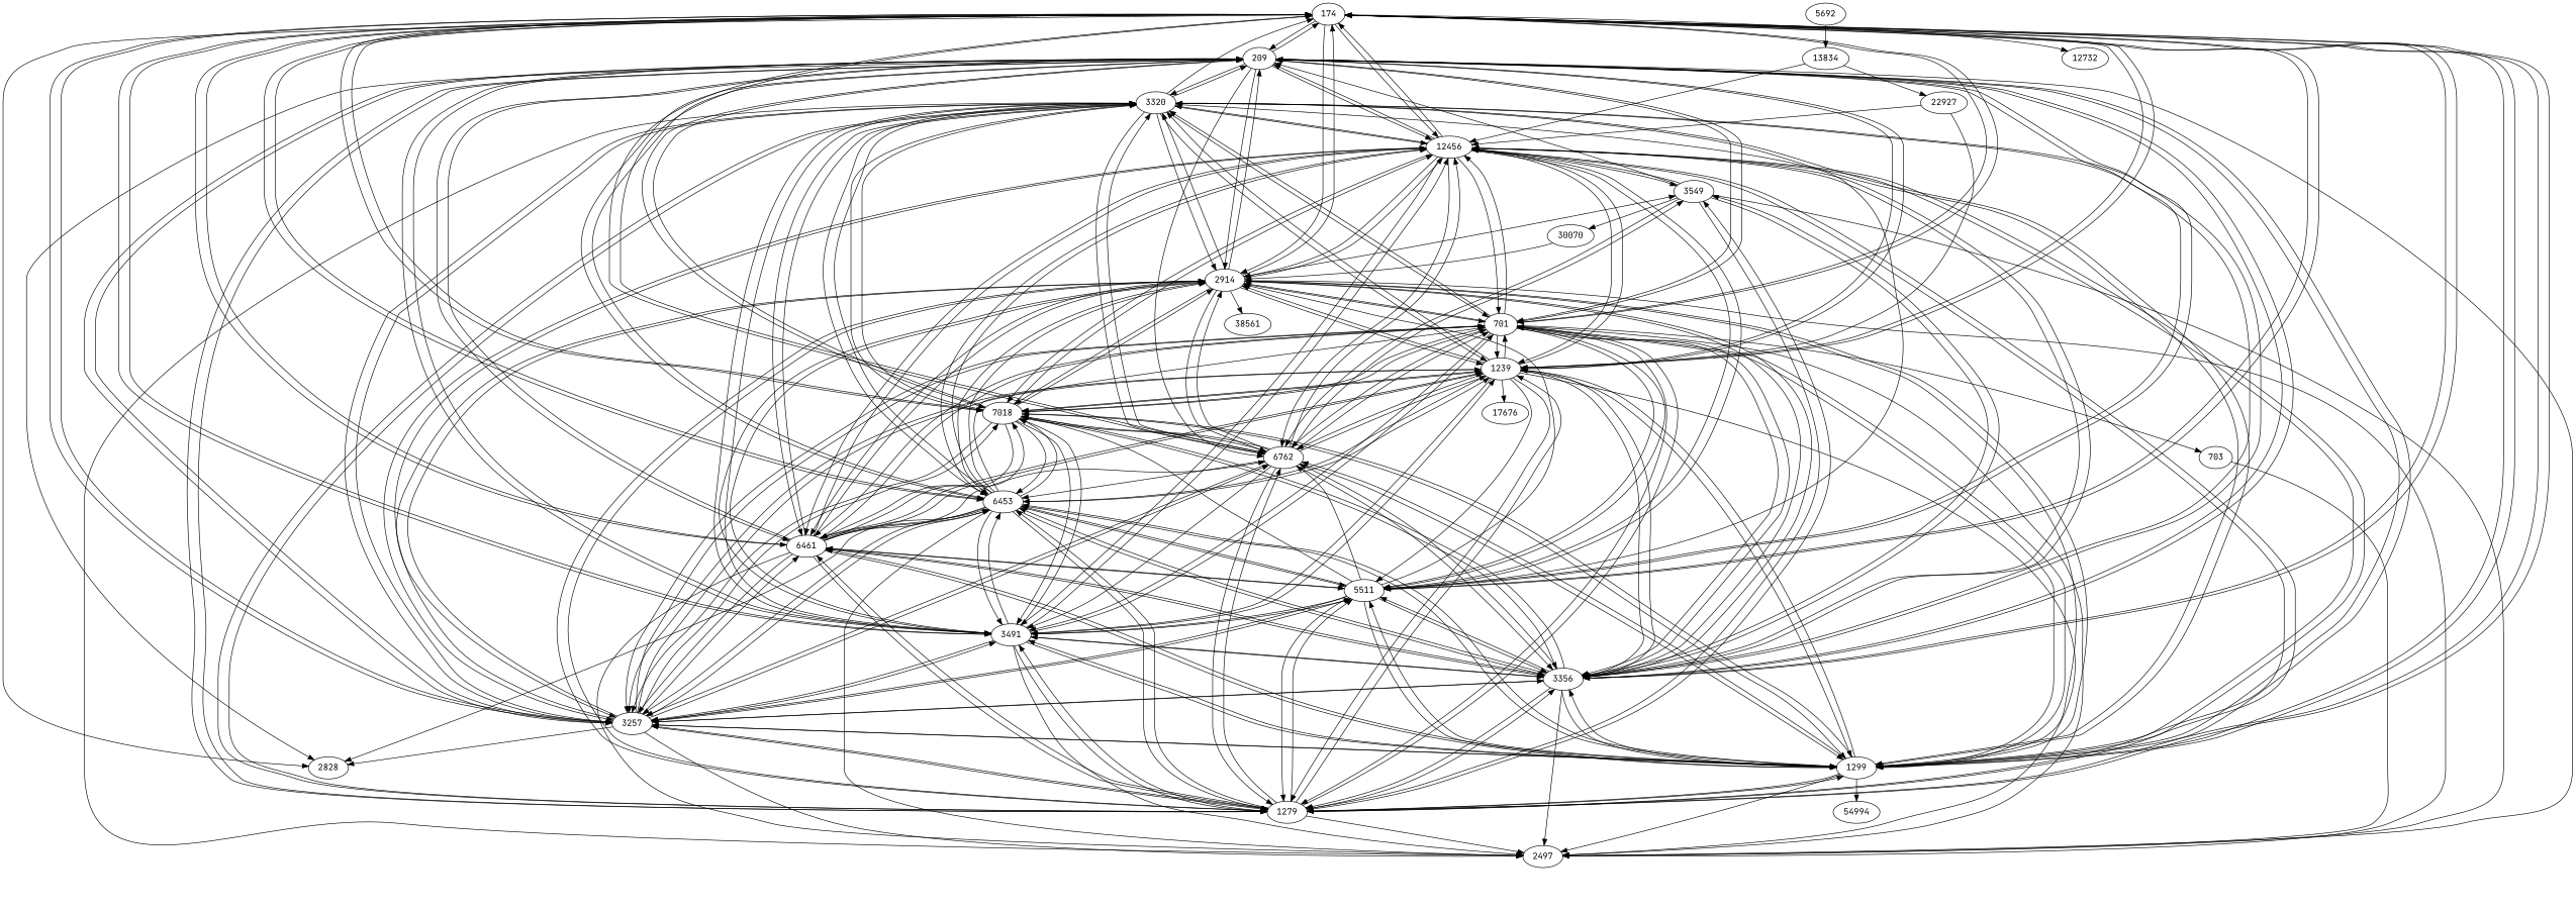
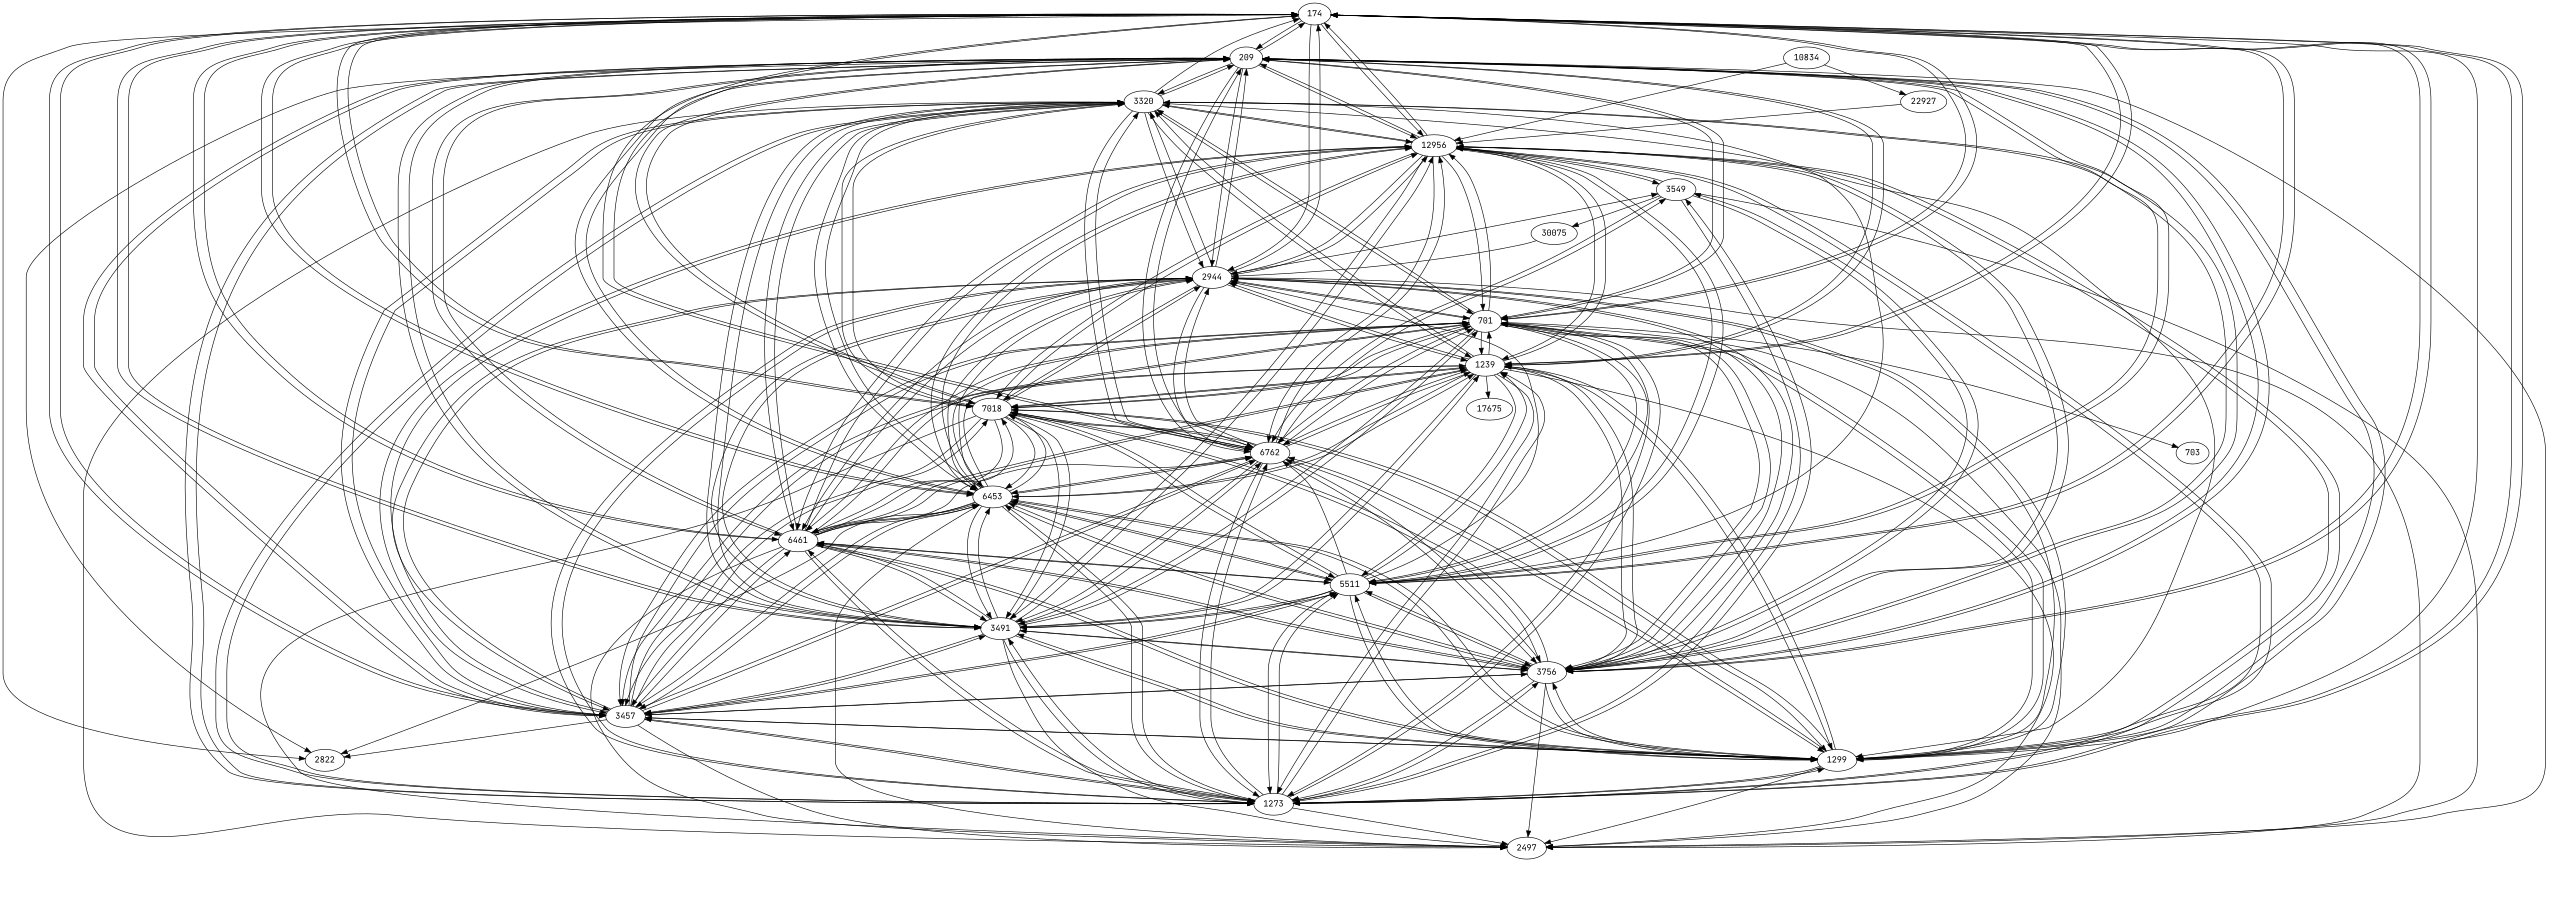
  digraph {
    fontname="JetBrains Mono"
    node [fontname="JetBrains Mono"]
    edge [fontname="JetBrains Mono"]
    174
    209
    701
    1239
-   1273 [label=1279]
+   1273
    1299
-   2828
-   2914
-   3257
-   3356
+   2828 [label=2822]
+   2914 [label=2944]
+   3257 [label=3457]
+   3356 [label=3756]
    3491
    5511
    6453
    6461
    6762
    7018
-   12732
-   12956 [label=12456]
+   12956
    2497
    3320
    703
-   17676
+   17676 [label=17675]
    3549
-   54994
-   38561
-   30070
-   5692
-   10834 [label=13834]
+   30070 [label=30075]
+   10834
    22927
    174 -> 209
    174 -> 701
    174 -> 1239
    174 -> 1273
    174 -> 1299
    174 -> 2828
    174 -> 2914
    174 -> 3257
    174 -> 3356
    174 -> 3491
    174 -> 5511
    174 -> 6453
    174 -> 6461
    174 -> 6762
    174 -> 7018
-   174 -> 12732
    174 -> 12956
    209 -> 174
    209 -> 701
    209 -> 1239
    209 -> 1273
    209 -> 1299
    209 -> 2828
    209 -> 2914
    209 -> 3257
    209 -> 3356
    209 -> 3491
    209 -> 5511
    209 -> 6453
    209 -> 6461
    209 -> 6762
    209 -> 7018
    209 -> 12956
    209 -> 2497
    209 -> 3320
    701 -> 174
    701 -> 209
    701 -> 1239
    701 -> 1273
    701 -> 1299
    701 -> 2914
    701 -> 3257
    701 -> 3356
    701 -> 3491
    701 -> 5511
+   701 -> 6453
    701 -> 6461
    701 -> 6762
    701 -> 7018
    701 -> 12956
    701 -> 2497
    701 -> 3320
    701 -> 703
    1239 -> 174
    1239 -> 209
    1239 -> 701
    1239 -> 1273
    1239 -> 1299
    1239 -> 2914
    1239 -> 3257
    1239 -> 3356
    1239 -> 3491
    1239 -> 5511
    1239 -> 6453
    1239 -> 6461
    1239 -> 6762
    1239 -> 7018
    1239 -> 12956
    1239 -> 2497
    1239 -> 3320
    1239 -> 17676
    1273 -> 174
    1273 -> 209
    1273 -> 701
    1273 -> 1239
    1273 -> 1299
    1273 -> 2914
    1273 -> 3257
    1273 -> 3356
    1273 -> 3491
    1273 -> 5511
    1273 -> 6453
    1273 -> 6461
    1273 -> 6762
    1273 -> 12956
    1273 -> 2497
    1273 -> 3320
    1273 -> 3549
-   1299 -> 174
    1299 -> 209
    1299 -> 701
    1299 -> 1239
    1299 -> 1273
    1299 -> 2914
    1299 -> 3257
    1299 -> 3356
    1299 -> 3491
    1299 -> 5511
    1299 -> 6453
    1299 -> 6461
    1299 -> 6762
    1299 -> 7018
    1299 -> 12956
    1299 -> 2497
-   1299 -> 3320
-   1299 -> 54994
    2914 -> 174
    2914 -> 209
    2914 -> 701
    2914 -> 1239
    2914 -> 1273
    2914 -> 1299
    2914 -> 3257
    2914 -> 3356
    2914 -> 3491
    2914 -> 6453
    2914 -> 6461
    2914 -> 6762
    2914 -> 7018
    2914 -> 12956
    2914 -> 2497
    2914 -> 3320
    2914 -> 3549
-   2914 -> 38561
    3257 -> 174
    3257 -> 209
    3257 -> 701
    3257 -> 1239
    3257 -> 1273
    3257 -> 1299
    3257 -> 2828
    3257 -> 2914
    3257 -> 3356
    3257 -> 3491
    3257 -> 5511
    3257 -> 6453
    3257 -> 6461
    3257 -> 6762
    3257 -> 7018
    3257 -> 12956
    3257 -> 2497
    3257 -> 3320
    3356 -> 174
    3356 -> 209
    3356 -> 701
    3356 -> 1239
    3356 -> 1273
    3356 -> 1299
    3356 -> 2914
    3356 -> 3257
    3356 -> 3491
    3356 -> 5511
    3356 -> 6453
    3356 -> 6461
    3356 -> 6762
    3356 -> 7018
    3356 -> 12956
    3356 -> 2497
    3356 -> 3320
    3356 -> 3549
    3491 -> 174
    3491 -> 209
    3491 -> 701
    3491 -> 1239
    3491 -> 1273
    3491 -> 1299
    3491 -> 2914
    3491 -> 3257
    3491 -> 3356
    3491 -> 5511
    3491 -> 6453
+   3491 -> 6461
+   3491 -> 6762
    3491 -> 7018
    3491 -> 12956
    3491 -> 2497
    3491 -> 3320
    5511 -> 174
    5511 -> 209
    5511 -> 701
-   22927 -> 1239
+   5511 -> 1239
    5511 -> 1273
    5511 -> 1299
    5511 -> 2914
    5511 -> 3257
    5511 -> 3356
    5511 -> 3491
    5511 -> 6453
    5511 -> 6461
    5511 -> 6762
    5511 -> 7018
    5511 -> 12956
    6453 -> 174
    6453 -> 209
    6453 -> 701
    6453 -> 1239
    6453 -> 1273
    6453 -> 1299
    6453 -> 2828
    6453 -> 2914
    6453 -> 3257
    6453 -> 3356
    6453 -> 3491
    6453 -> 5511
    6453 -> 6461
+   6453 -> 6762
    6453 -> 7018
    6453 -> 12956
    6453 -> 2497
    6453 -> 3320
    6461 -> 174
    6461 -> 209
    6461 -> 701
    6461 -> 1239
    6461 -> 1273
    6461 -> 1299
    6461 -> 2914
    6461 -> 3257
    6461 -> 3356
+   6461 -> 3491
    6461 -> 5511
    6461 -> 6453
    6461 -> 6762
    6461 -> 7018
    6461 -> 12956
    6461 -> 2497
    6461 -> 3320
    6762 -> 174
-   3549 -> 209
+   6762 -> 209
    6762 -> 701
    6762 -> 1239
    6762 -> 1273
    6762 -> 1299
    6762 -> 2914
    6762 -> 3257
    6762 -> 3356
    6762 -> 3491
    6762 -> 6453
    6762 -> 7018
    6762 -> 12956
    6762 -> 3320
    6762 -> 3549
    7018 -> 174
    7018 -> 209
    7018 -> 701
    7018 -> 1239
    7018 -> 1299
    7018 -> 2914
    7018 -> 3257
    7018 -> 3356
    7018 -> 3491
+   7018 -> 5511
    7018 -> 6453
    7018 -> 6461
    7018 -> 6762
    7018 -> 12956
-   703 -> 2497
+   7018 -> 2497
    7018 -> 3320
    12956 -> 174
    12956 -> 209
    12956 -> 701
    12956 -> 1239
    12956 -> 1273
    12956 -> 1299
    12956 -> 2914
    12956 -> 3257
    12956 -> 3356
    12956 -> 3491
    12956 -> 5511
    12956 -> 6453
    12956 -> 6461
    12956 -> 6762
    12956 -> 7018
    12956 -> 3320
    12956 -> 3549
    3320 -> 174
    3320 -> 209
    3320 -> 701
    3320 -> 1239
    3320 -> 1273
    3320 -> 1299
    3320 -> 2914
    3320 -> 3257
    3320 -> 3356
    3320 -> 3491
    3320 -> 5511
    3320 -> 6453
    3320 -> 6461
    3320 -> 6762
    3320 -> 7018
    3320 -> 12956
    3320 -> 2497
    3549 -> 1273
    3549 -> 3356
    3549 -> 6762
    3549 -> 12956
    3549 -> 2497
    3549 -> 30070
    30070 -> 2914
-   5692 -> 10834
    10834 -> 12956
    10834 -> 22927
    22927 -> 12956
  }
